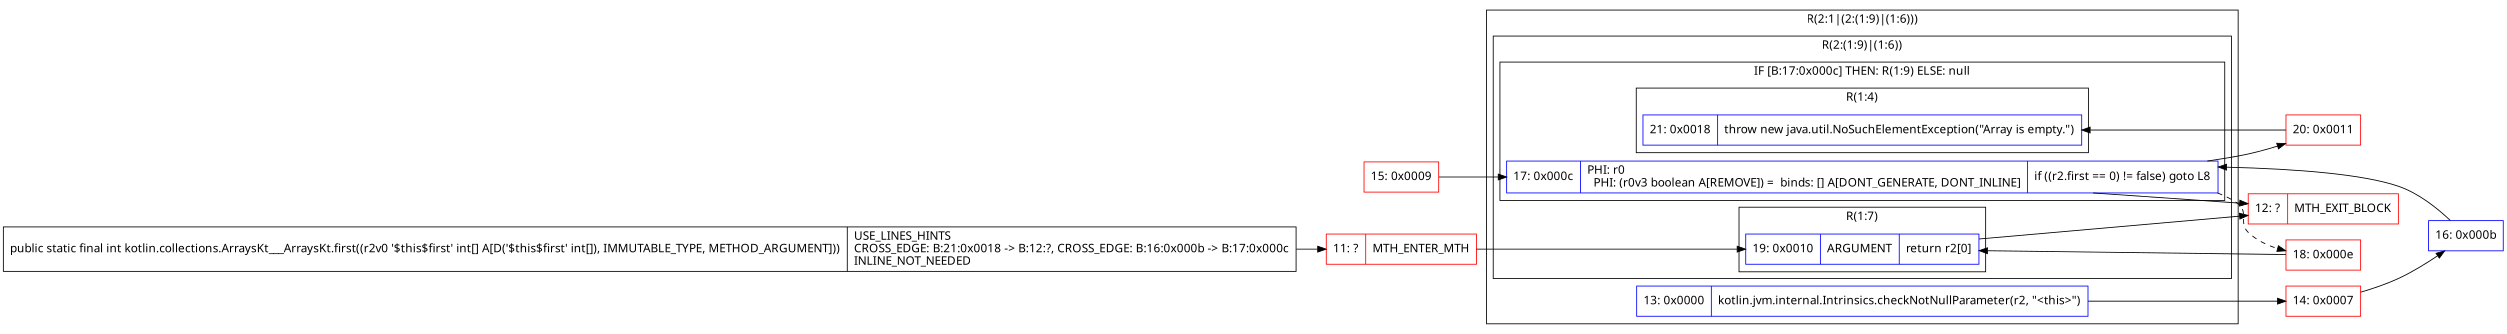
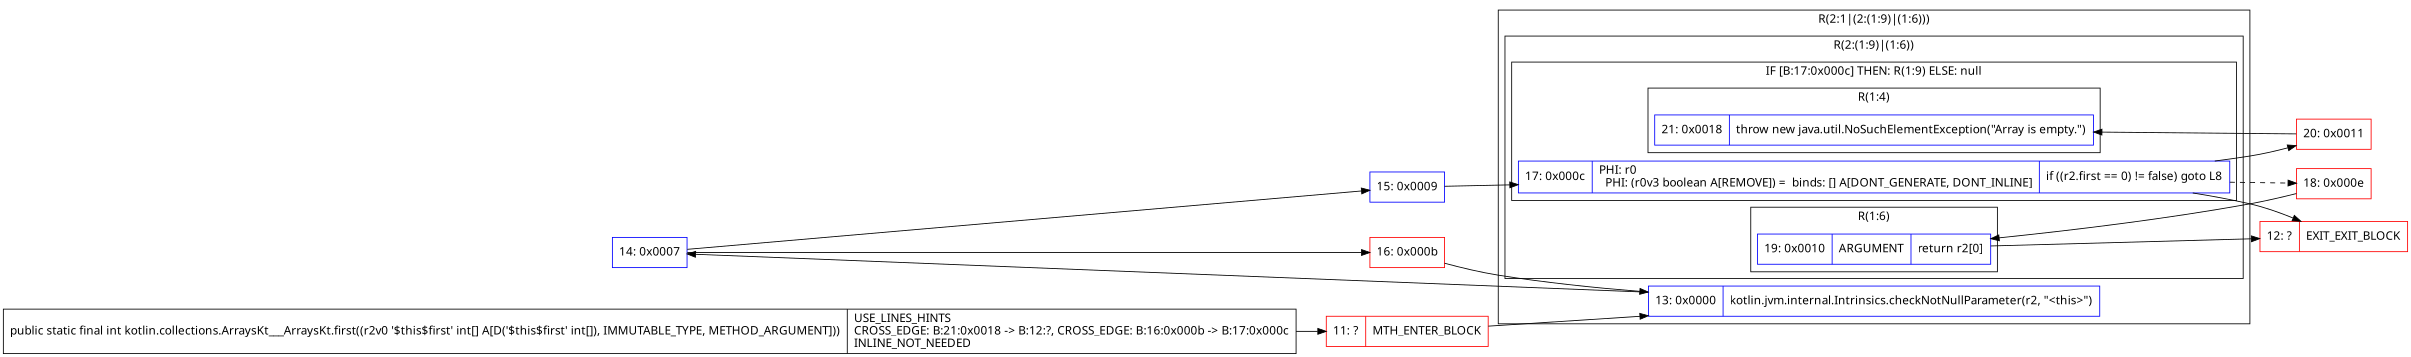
  digraph {
    fontname="Noto Sans"
    rankdir=LR
    node [color=red fontname="Noto Sans" shape=record]
    edge [fontname="Noto Sans"]
    n1 [color=blue label="{21\:\ 0x0018|throw new java.util.NoSuchElementException(\"Array is empty.\")\l}"]
    n2 [color=blue label="{17\:\ 0x000c|PHI: r0 \l  PHI: (r0v3 boolean A[REMOVE]) =  binds: [] A[DONT_GENERATE, DONT_INLINE]\l|if ((r2.first == 0) != false) goto L8\l}"]
    n3 [color=blue label="{19\:\ 0x0010|ARGUMENT\l|return r2[0]\l}"]
    n4 [color=blue label="{13\:\ 0x0000|kotlin.jvm.internal.Intrinsics.checkNotNullParameter(r2, \"\<this\>\")\l}"]
    n5 [label="{18\:\ 0x000e}"]
    n6 [label="{20\:\ 0x0011}"]
-   n7 [label="{12\:\ ?|MTH_EXIT_BLOCK\l}"]
-   n8 [label="{14\:\ 0x0007}"]
-   n9 [label="{15\:\ 0x0009}"]
-   n10 [color=blue label="{16\:\ 0x000b}"]
-   n11 [label="{11\:\ ?|MTH_ENTER_MTH\l}"]
+   n7 [label="{12\:\ ?|EXIT_EXIT_BLOCK\l}"]
+   n8 [color=blue label="{14\:\ 0x0007}"]
+   n9 [color=blue label="{15\:\ 0x0009}"]
+   n10 [label="{16\:\ 0x000b}"]
+   n11 [label="{11\:\ ?|MTH_ENTER_BLOCK\l}"]
    n12 [label="{public static final int kotlin.collections.ArraysKt___ArraysKt.first((r2v0 '$this$first' int[] A[D('$this$first' int[]), IMMUTABLE_TYPE, METHOD_ARGUMENT]))  | USE_LINES_HINTS\lCROSS_EDGE: B:21:0x0018 \-\> B:12:?, CROSS_EDGE: B:16:0x000b \-\> B:17:0x000c\lINLINE_NOT_NEEDED\l}" color=""]
    subgraph cluster_1 {
      label="R(2:1|(2:(1:9)|(1:6)))"
      n4
      subgraph cluster_2 {
        label="R(2:(1:9)|(1:6))"
        subgraph cluster_3 {
          label="IF [B:17:0x000c] THEN: R(1:9) ELSE: null"
          n2
          subgraph cluster_4 {
            label="R(1:4)"
            n1
          }
        }
        subgraph cluster_5 {
-         label="R(1:7)"
+         label="R(1:6)"
          n3
        }
      }
    }
    n2 -> n5 [style=dashed]
    n2 -> n6
    n2 -> n7
    n3 -> n7
    n4 -> n8
    n5 -> n3
    n6 -> n1
+   n8 -> n9
    n8 -> n10
    n9 -> n2
-   n10 -> n2
-   n11 -> n3
+   n10 -> n4
+   n11 -> n4
    n12 -> n11
  }
